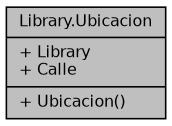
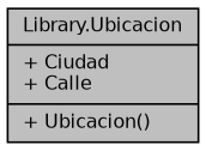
  digraph {
-   n1 [color=black fillcolor=grey75 fontcolor=black fontname=Helvetica fontsize=10 height=0.2 label="{Library.Ubicacion\n|+ Library\l+ Calle\l|+ Ubicacion()\l}" shape=record style=filled width=0.4]
+   n1 [color=black fillcolor=grey75 fontcolor=black fontname=Helvetica fontsize=10 height=0.2 label="{Library.Ubicacion\n|+ Ciudad\l+ Calle\l|+ Ubicacion()\l}" shape=record style=filled width=0.4]
  }
